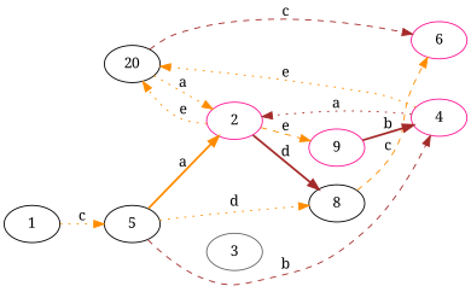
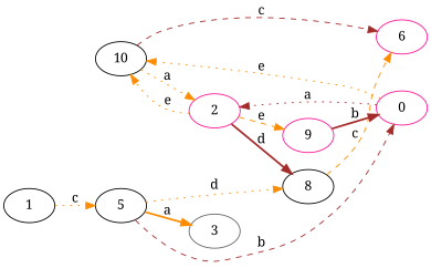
  strict digraph {
    fontname="Noto Serif"
    rankdir=LR
    node [color=black fontname="Noto Serif"]
    edge [color=darkorange fontname="Noto Serif" style=dotted]
    8
    2 [color=deeppink]
    9 [color=deeppink]
-   10 [label=20]
+   10
    6 [color=deeppink]
-   4 [color=deeppink]
+   4 [color=deeppink label=0]
    n7 [color=gray40 label=3]
    5
    1
    8 -> 6 [label=c style=dashed]
    2 -> 8 [color=brown label=d style=bold]
    2 -> 9 [label=e style=dashed]
    2 -> 10 [label=e]
    9 -> 4 [color=brown label=b style=bold]
    10 -> 2 [label=a]
    10 -> 6 [color=brown label=c style=dashed]
    4 -> 2 [color=brown label=a]
    4 -> 10 [label=e]
    5 -> 8 [label=d]
-   5 -> 2 [label=a style=bold]
+   5 -> n7 [label=a style=bold]
    5 -> 4 [color=brown label=b style=dashed]
    1 -> 5 [label=c]
  }
